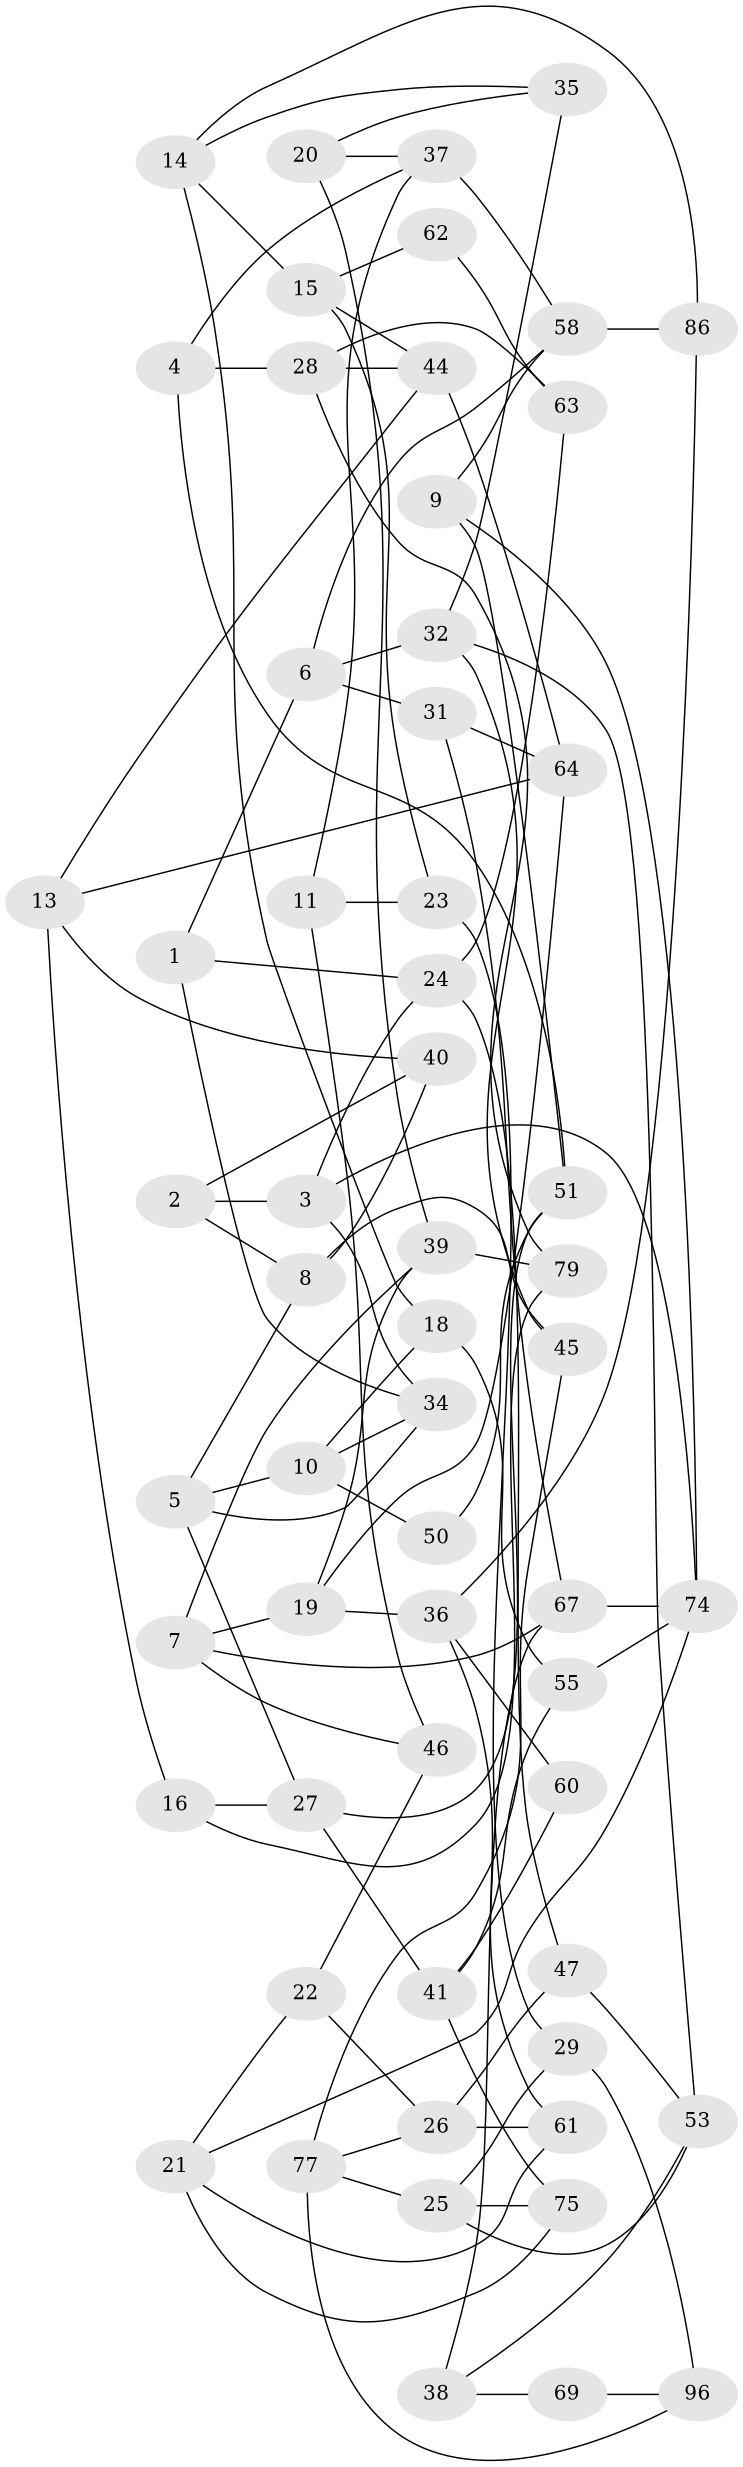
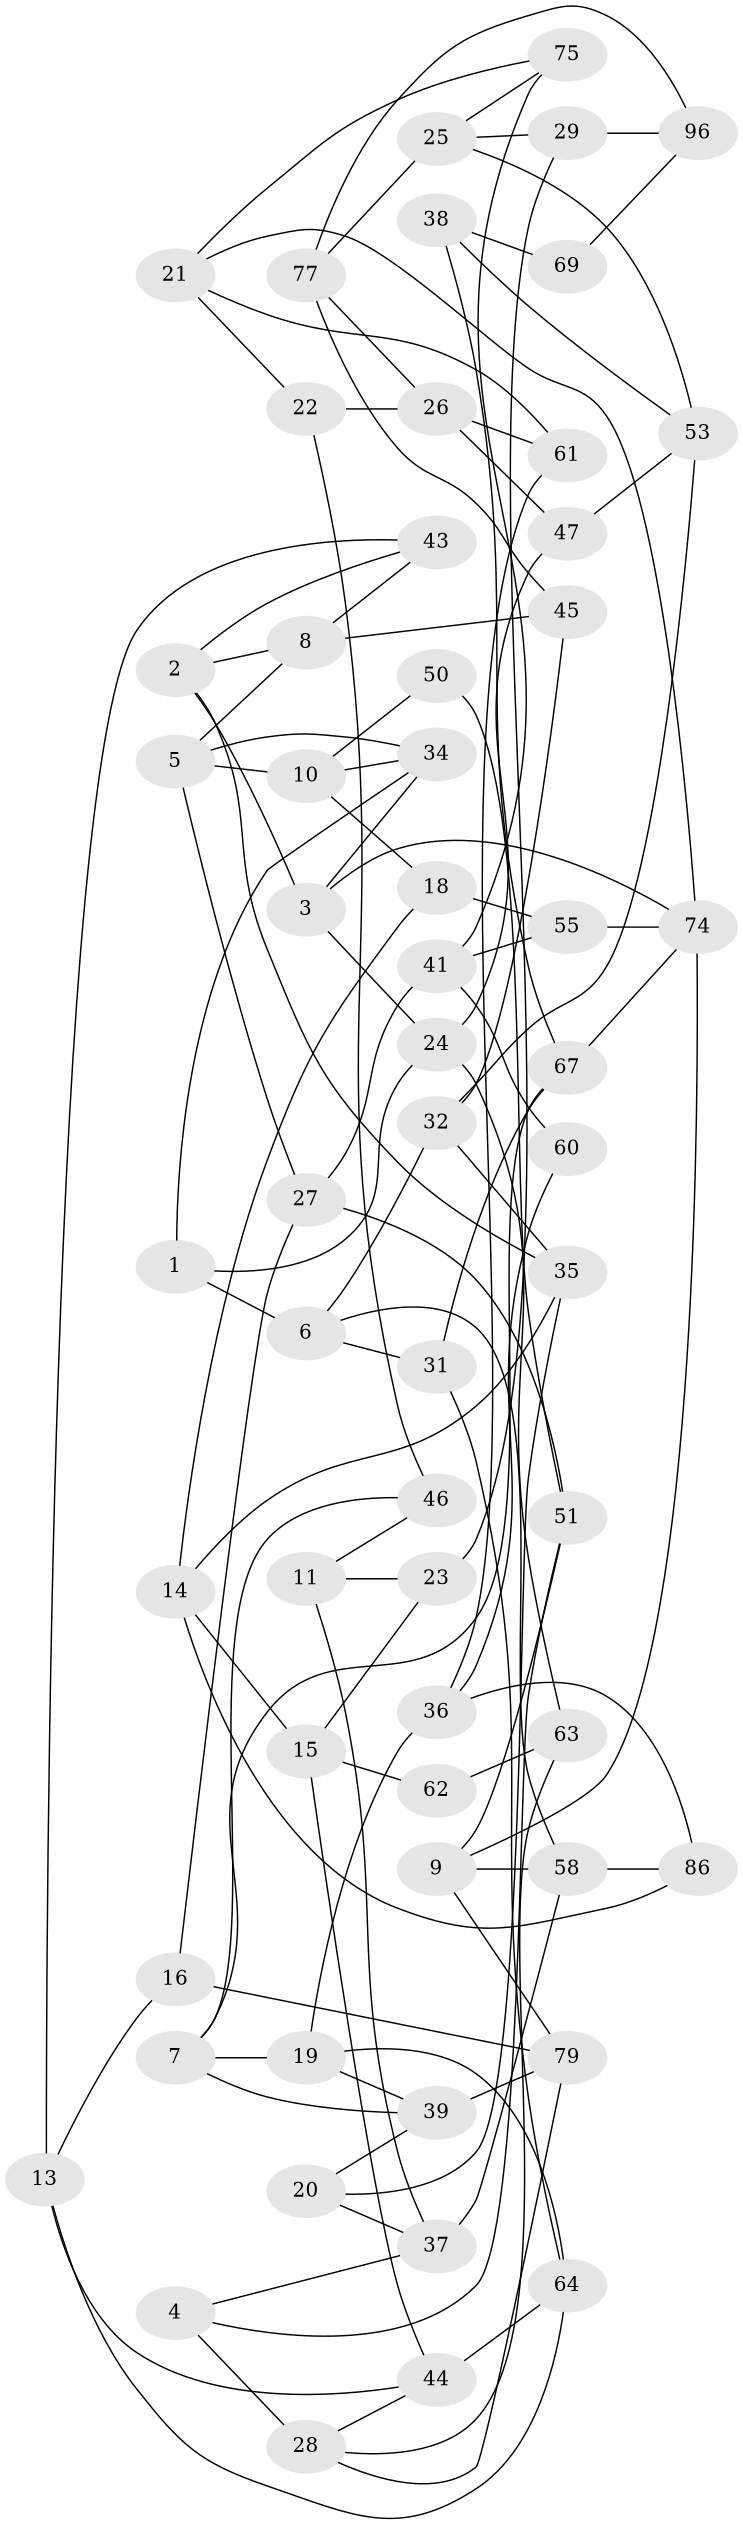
  graph {
    rankdir=LR
    node [color=gray90 style=filled]
    1 [super="+12"]
    6 [super="+95"]
    24 [super="+57"]
    34 [super="+49"]
    31
    32 [super="+99"]
    58 [super="+73"]
    47
    63
    2 [super="+56"]
    3 [super="+71"]
    8 [super="+80"]
    35 [super="+76"]
-   43 [label=40]
+   43
    74 [super="+77"]
    45
    60 [super="+66"]
    28 [super="+91"]
    79 [super="+82"]
    44 [super="+89"]
    4
    37 [super="+70"]
    51 [super="+59"]
    5 [super="+100"]
    10 [super="+30"]
    27 [super="+90"]
    18 [super="+40"]
    50
    41 [super="+88"]
    67 [super="+85"]
    64 [super="+97"]
    53 [super="+92"]
    86
    7 [super="+78"]
    19 [super="+84"]
    39 [super="+52"]
    46
    36 [super="+98"]
    9 [super="+81"]
    55
    23 [super="+33"]
    29 [super="+83"]
    11
    13 [super="+48"]
    16
    14 [super="+94"]
    15 [super="+65"]
    62
    n49 [label=77 super="+68"]
    25 [super="+72"]
    26 [super="+93"]
    96
    75
    61
    69 [super="+87"]
    20
    21 [super="+54"]
    22
    38
    1 -- 6
    1 -- 24
    1 -- 34
    6 -- 31
    6 -- 32
    6 -- 58
    24 -- 47
    24 -- 63
    31 -- 67
    31 -- 64
    32 -- 35
    32 -- 45
    32 -- 53
    58 -- 86
    47 -- 53
    2 -- 3
    2 -- 8
+   2 -- 35
    2 -- 43
    3 -- 24
    3 -- 34
    3 -- 74
    8 -- 43
    8 -- 45
    28 -- 63
    28 -- 79
    28 -- 44
    44 -- 64
    4 -- 28
    4 -- 37
    4 -- 51
    37 -- 58
    5 -- 34
    5 -- 8
    5 -- 10
    5 -- 27
    10 -- 34
    10 -- 18
    10 -- 50
    27 -- 51
    27 -- 41
    18 -- 55
    50 -- 51
    41 -- 60
    41 -- 55
    41 -- 75
    67 -- 74
    7 -- 67
    7 -- 19
    7 -- 39
    7 -- 46
    19 -- 64
    19 -- 39
    19 -- 36
    39 -- 79
    36 -- 60
    36 -- 86
    36 -- 61
    9 -- 58
    9 -- 74
+   9 -- 79
    9 -- 51
    55 -- 74
    23 -- 29 [weight=2]
    29 -- 96
    11 -- 37
    11 -- 46
    11 -- 23
    13 -- 43
    13 -- 44
    13 -- 64
    13 -- 16
    16 -- 79
    16 -- 27
    14 -- 35
    14 -- 18
    14 -- 86
    14 -- 15
    15 -- 44
    15 -- 23
    15 -- 62
    62 -- 63
    n49 -- 45
    n49 -- 25
    n49 -- 26
    n49 -- 96
    25 -- 53
    25 -- 29
    25 -- 75
    26 -- 47
    26 -- 61
    69 -- 96
    20 -- 35
    20 -- 37
    20 -- 39
    21 -- 74
    21 -- 75
    21 -- 61
    21 -- 22
    22 -- 46
    22 -- 26
    38 -- 67
    38 -- 53
    38 -- 69
  }
